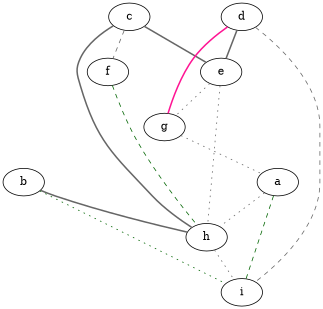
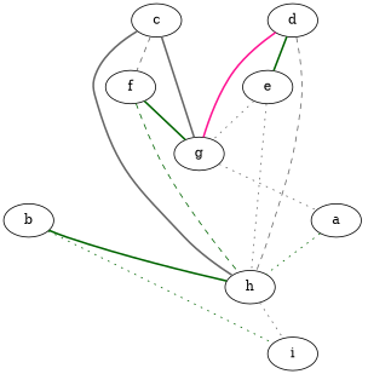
  graph {
    edge [color=gray40 style=dotted]
    a
    h
    i
    b
    c
    f
    g
    d
    e
-   a -- h
-   a -- i [color=darkgreen style=dashed]
+   a -- h [color=darkgreen]
    h -- i
-   b -- h [style=bold]
+   b -- h [color=darkgreen style=bold]
    b -- i [color=darkgreen]
    c -- h [style=bold]
    c -- f [style=dashed]
-   c -- e [style=bold]
+   c -- g [style=bold]
    f -- h [color=darkgreen style=dashed]
+   f -- g [color=darkgreen style=bold]
    g -- a
-   d -- i [style=dashed]
+   d -- h [style=dashed]
    d -- g [color=deeppink style=bold]
-   d -- e [style=bold]
+   d -- e [color=darkgreen style=bold]
    e -- h
    e -- g
  }
